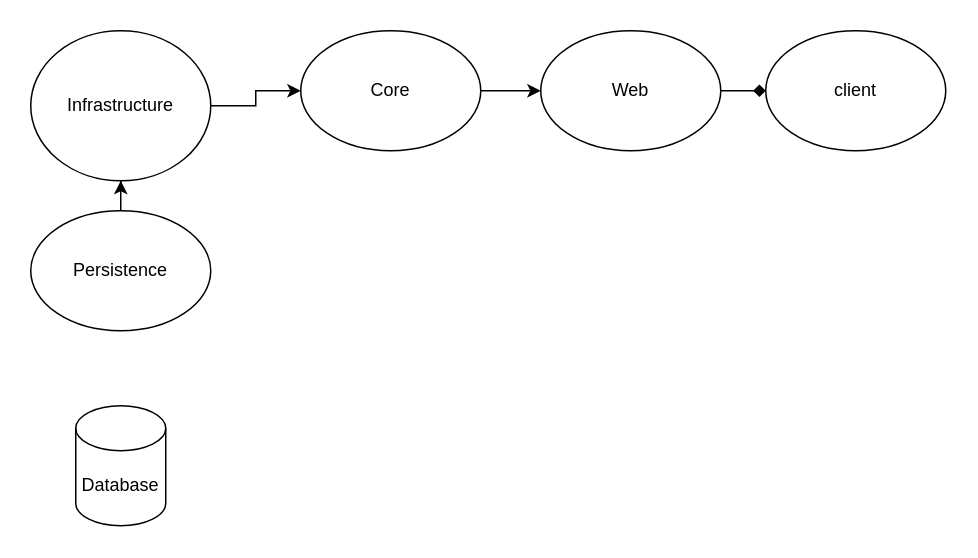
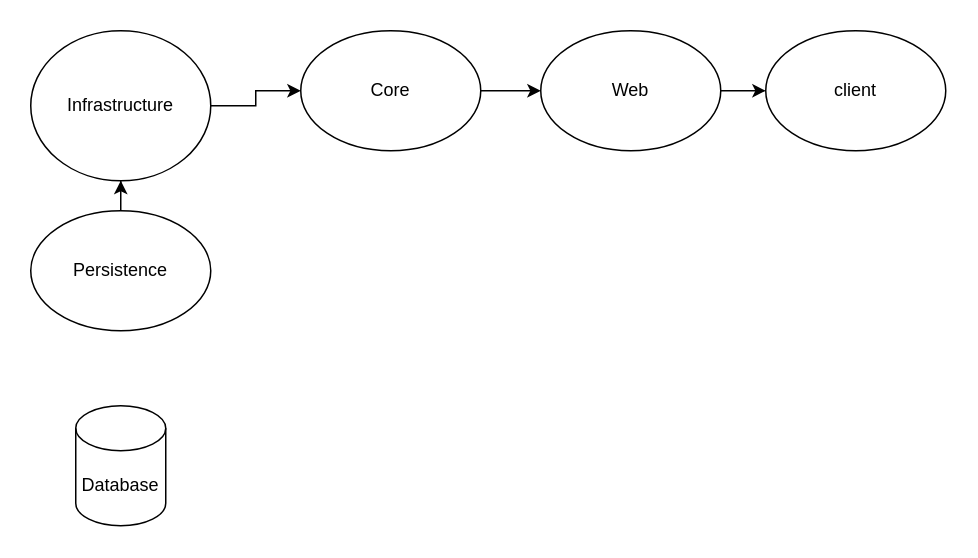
  <mxCell id="0" />
  <mxCell id="1" parent="0" />
  <mxCell id="2" value="Database" style="shape=cylinder3;whiteSpace=wrap;html=1;boundedLbl=1;backgroundOutline=1;size=15;" vertex="1" parent="1"><mxGeometry x="50" y="270" width="60" height="80" as="geometry" /></mxCell>
  <mxCell id="3" style="edgeStyle=orthogonalEdgeStyle;rounded=0;orthogonalLoop=1;jettySize=auto;html=1;entryX=0.5;entryY=1;entryDx=0;entryDy=0;" edge="1" parent="1" source="4" target="6"><mxGeometry relative="1" as="geometry" /></mxCell>
  <mxCell id="4" value="Persistence" style="ellipse;whiteSpace=wrap;html=1;" vertex="1" parent="1"><mxGeometry x="20" y="140" width="120" height="80" as="geometry" /></mxCell>
  <mxCell id="5" style="edgeStyle=orthogonalEdgeStyle;rounded=0;orthogonalLoop=1;jettySize=auto;html=1;entryX=0;entryY=0.5;entryDx=0;entryDy=0;" edge="1" parent="1" source="6" target="8"><mxGeometry relative="1" as="geometry" /></mxCell>
  <mxCell id="6" value="Infrastructure" style="ellipse;whiteSpace=wrap;html=1;" vertex="1" parent="1"><mxGeometry x="20" y="20" width="120" height="100" as="geometry" /></mxCell>
  <mxCell id="7" style="edgeStyle=orthogonalEdgeStyle;rounded=0;orthogonalLoop=1;jettySize=auto;html=1;" edge="1" parent="1" source="8" target="10"><mxGeometry relative="1" as="geometry" /></mxCell>
  <mxCell id="8" value="Core" style="ellipse;whiteSpace=wrap;html=1;" vertex="1" parent="1"><mxGeometry x="200" y="20" width="120" height="80" as="geometry" /></mxCell>
- <mxCell id="9" style="edgeStyle=orthogonalEdgeStyle;rounded=0;orthogonalLoop=1;jettySize=auto;html=1;endArrow=diamond;" edge="1" parent="1" source="10" target="11"><mxGeometry relative="1" as="geometry" /></mxCell>
+ <mxCell id="9" style="edgeStyle=orthogonalEdgeStyle;rounded=0;orthogonalLoop=1;jettySize=auto;html=1;" edge="1" parent="1" source="10" target="11"><mxGeometry relative="1" as="geometry" /></mxCell>
  <mxCell id="10" value="Web" style="ellipse;whiteSpace=wrap;html=1;" vertex="1" parent="1"><mxGeometry x="360" y="20" width="120" height="80" as="geometry" /></mxCell>
  <mxCell id="11" value="client" style="ellipse;whiteSpace=wrap;html=1;" vertex="1" parent="1"><mxGeometry x="510" y="20" width="120" height="80" as="geometry" /></mxCell>
